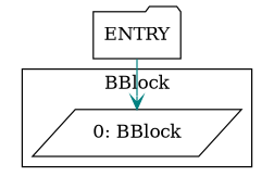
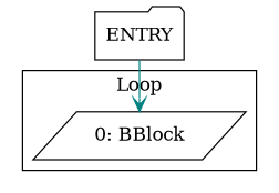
  digraph {
    n1 [label="0: BBlock" shape=parallelogram]
    ENTRY [shape=folder]
    subgraph cluster_1 {
-     label=BBlock
+     label=Loop
      n1
    }
    ENTRY -> n1 [color=teal style=solid arrowhead=vee]
  }
